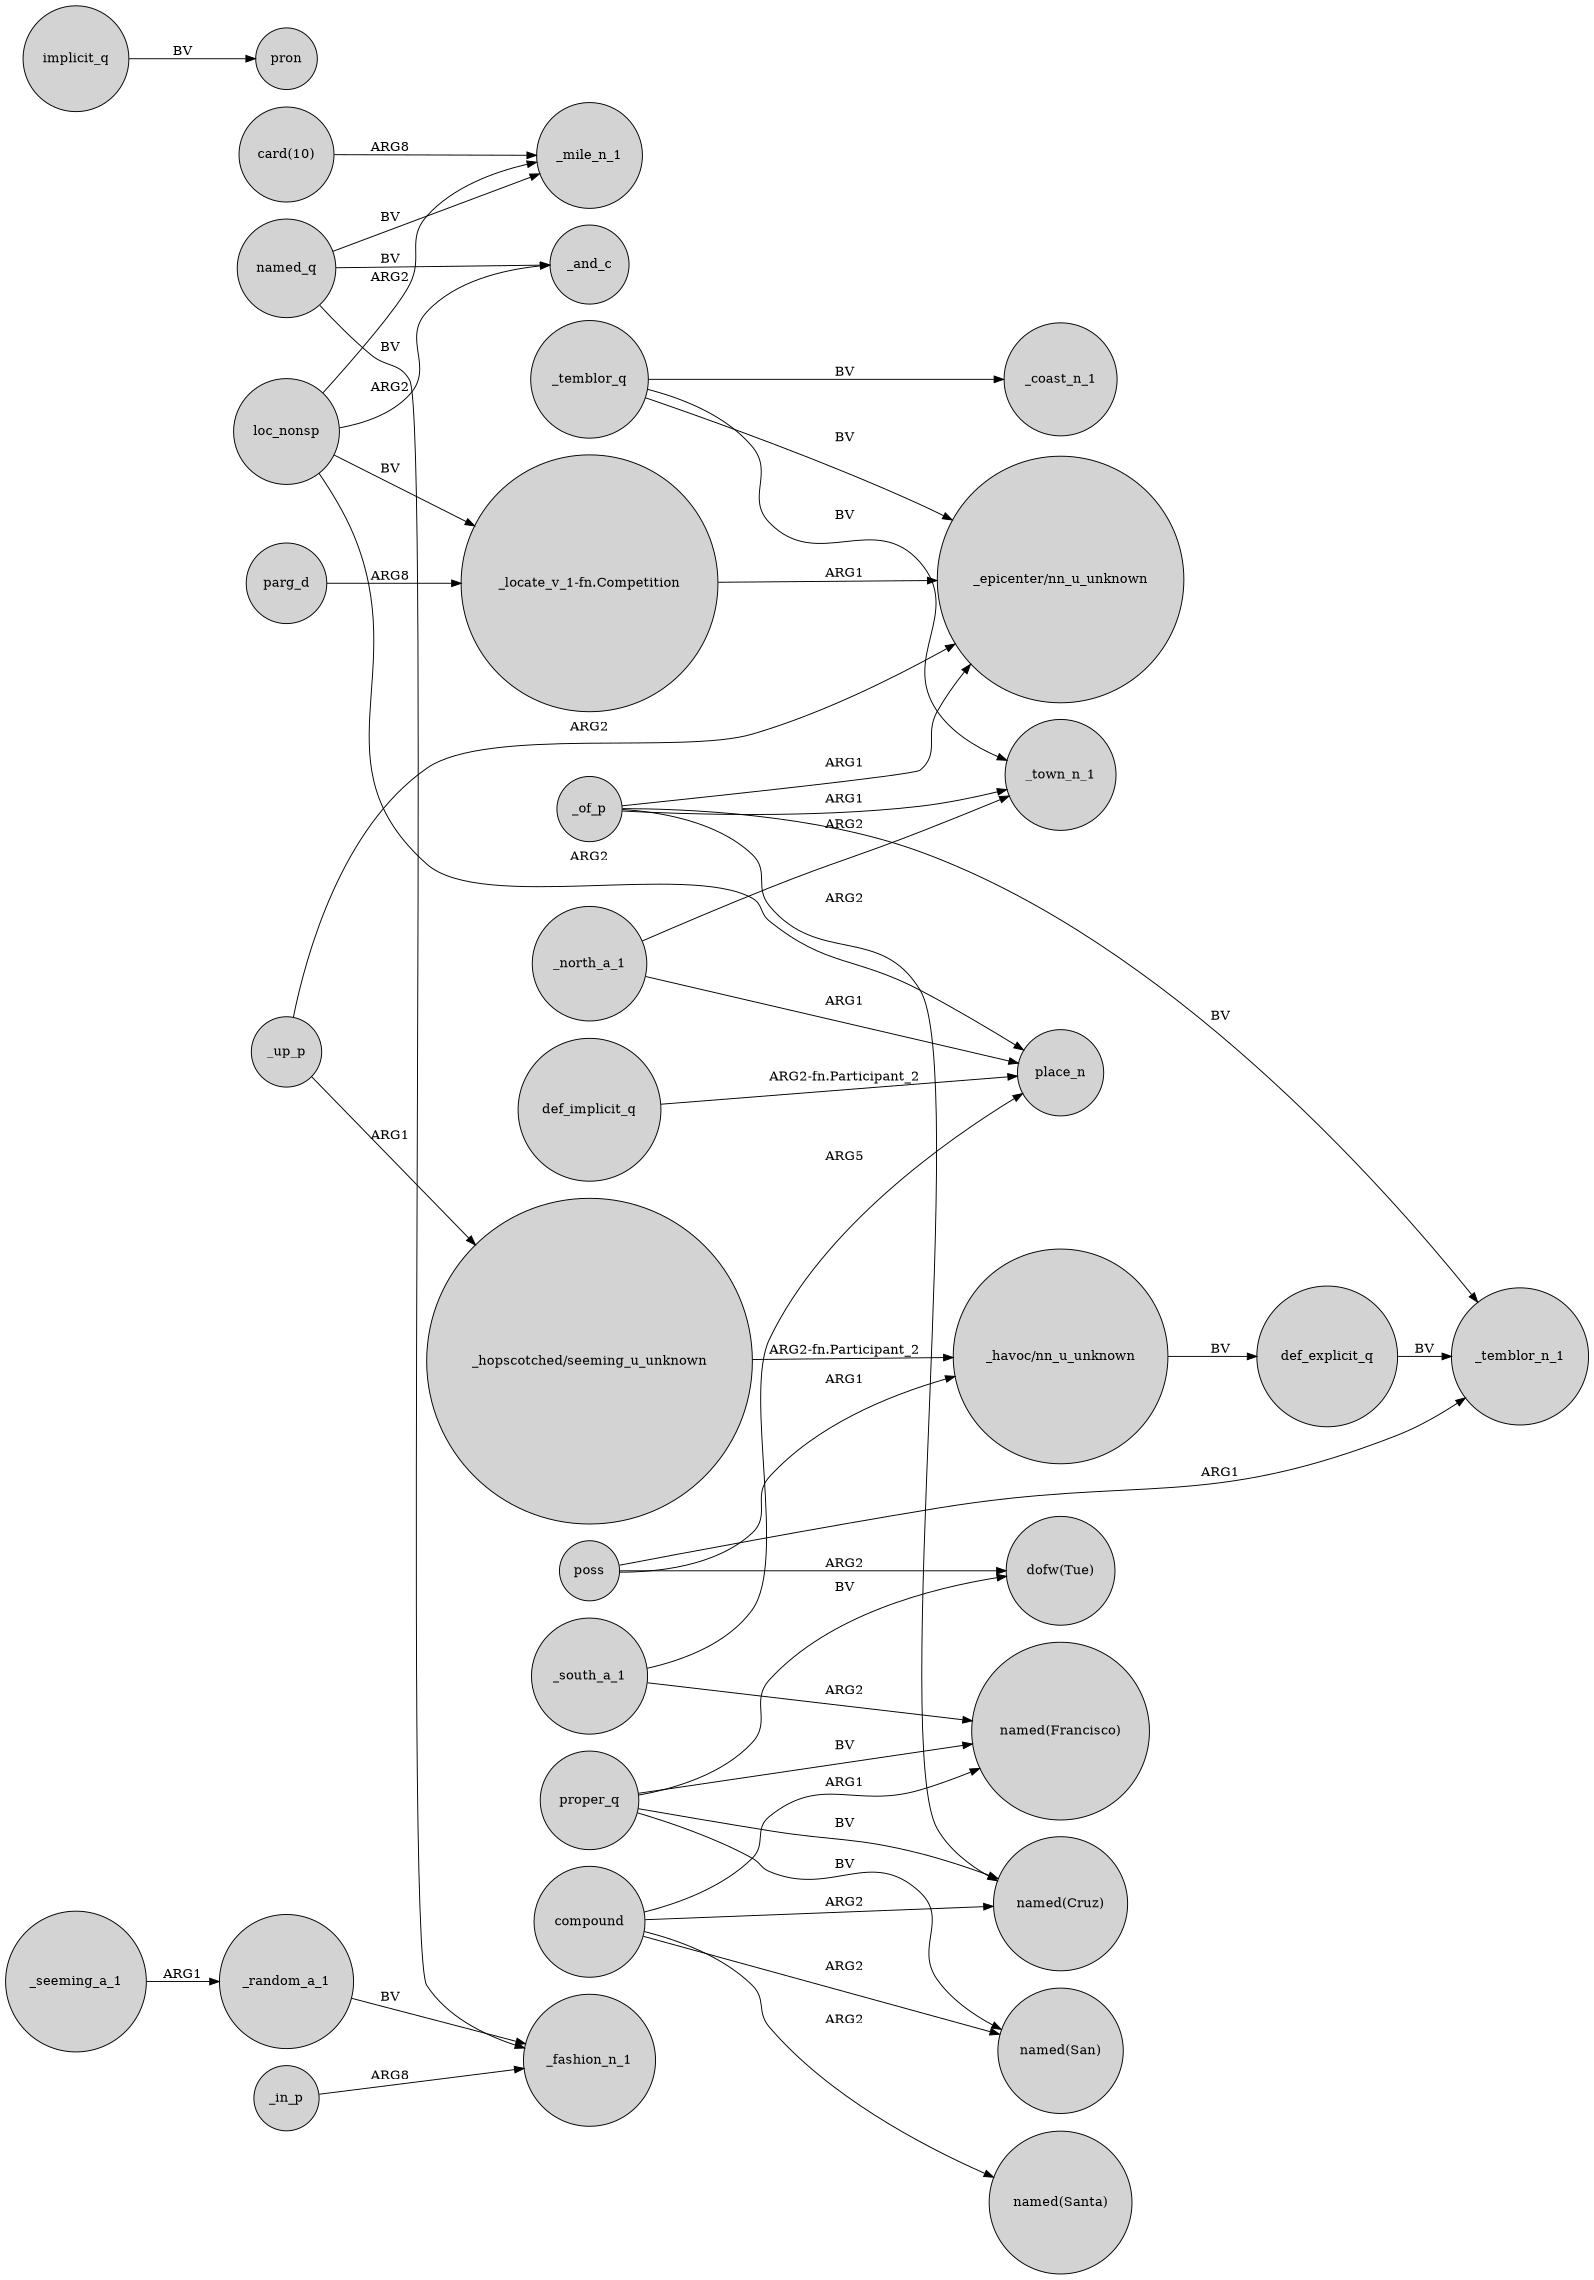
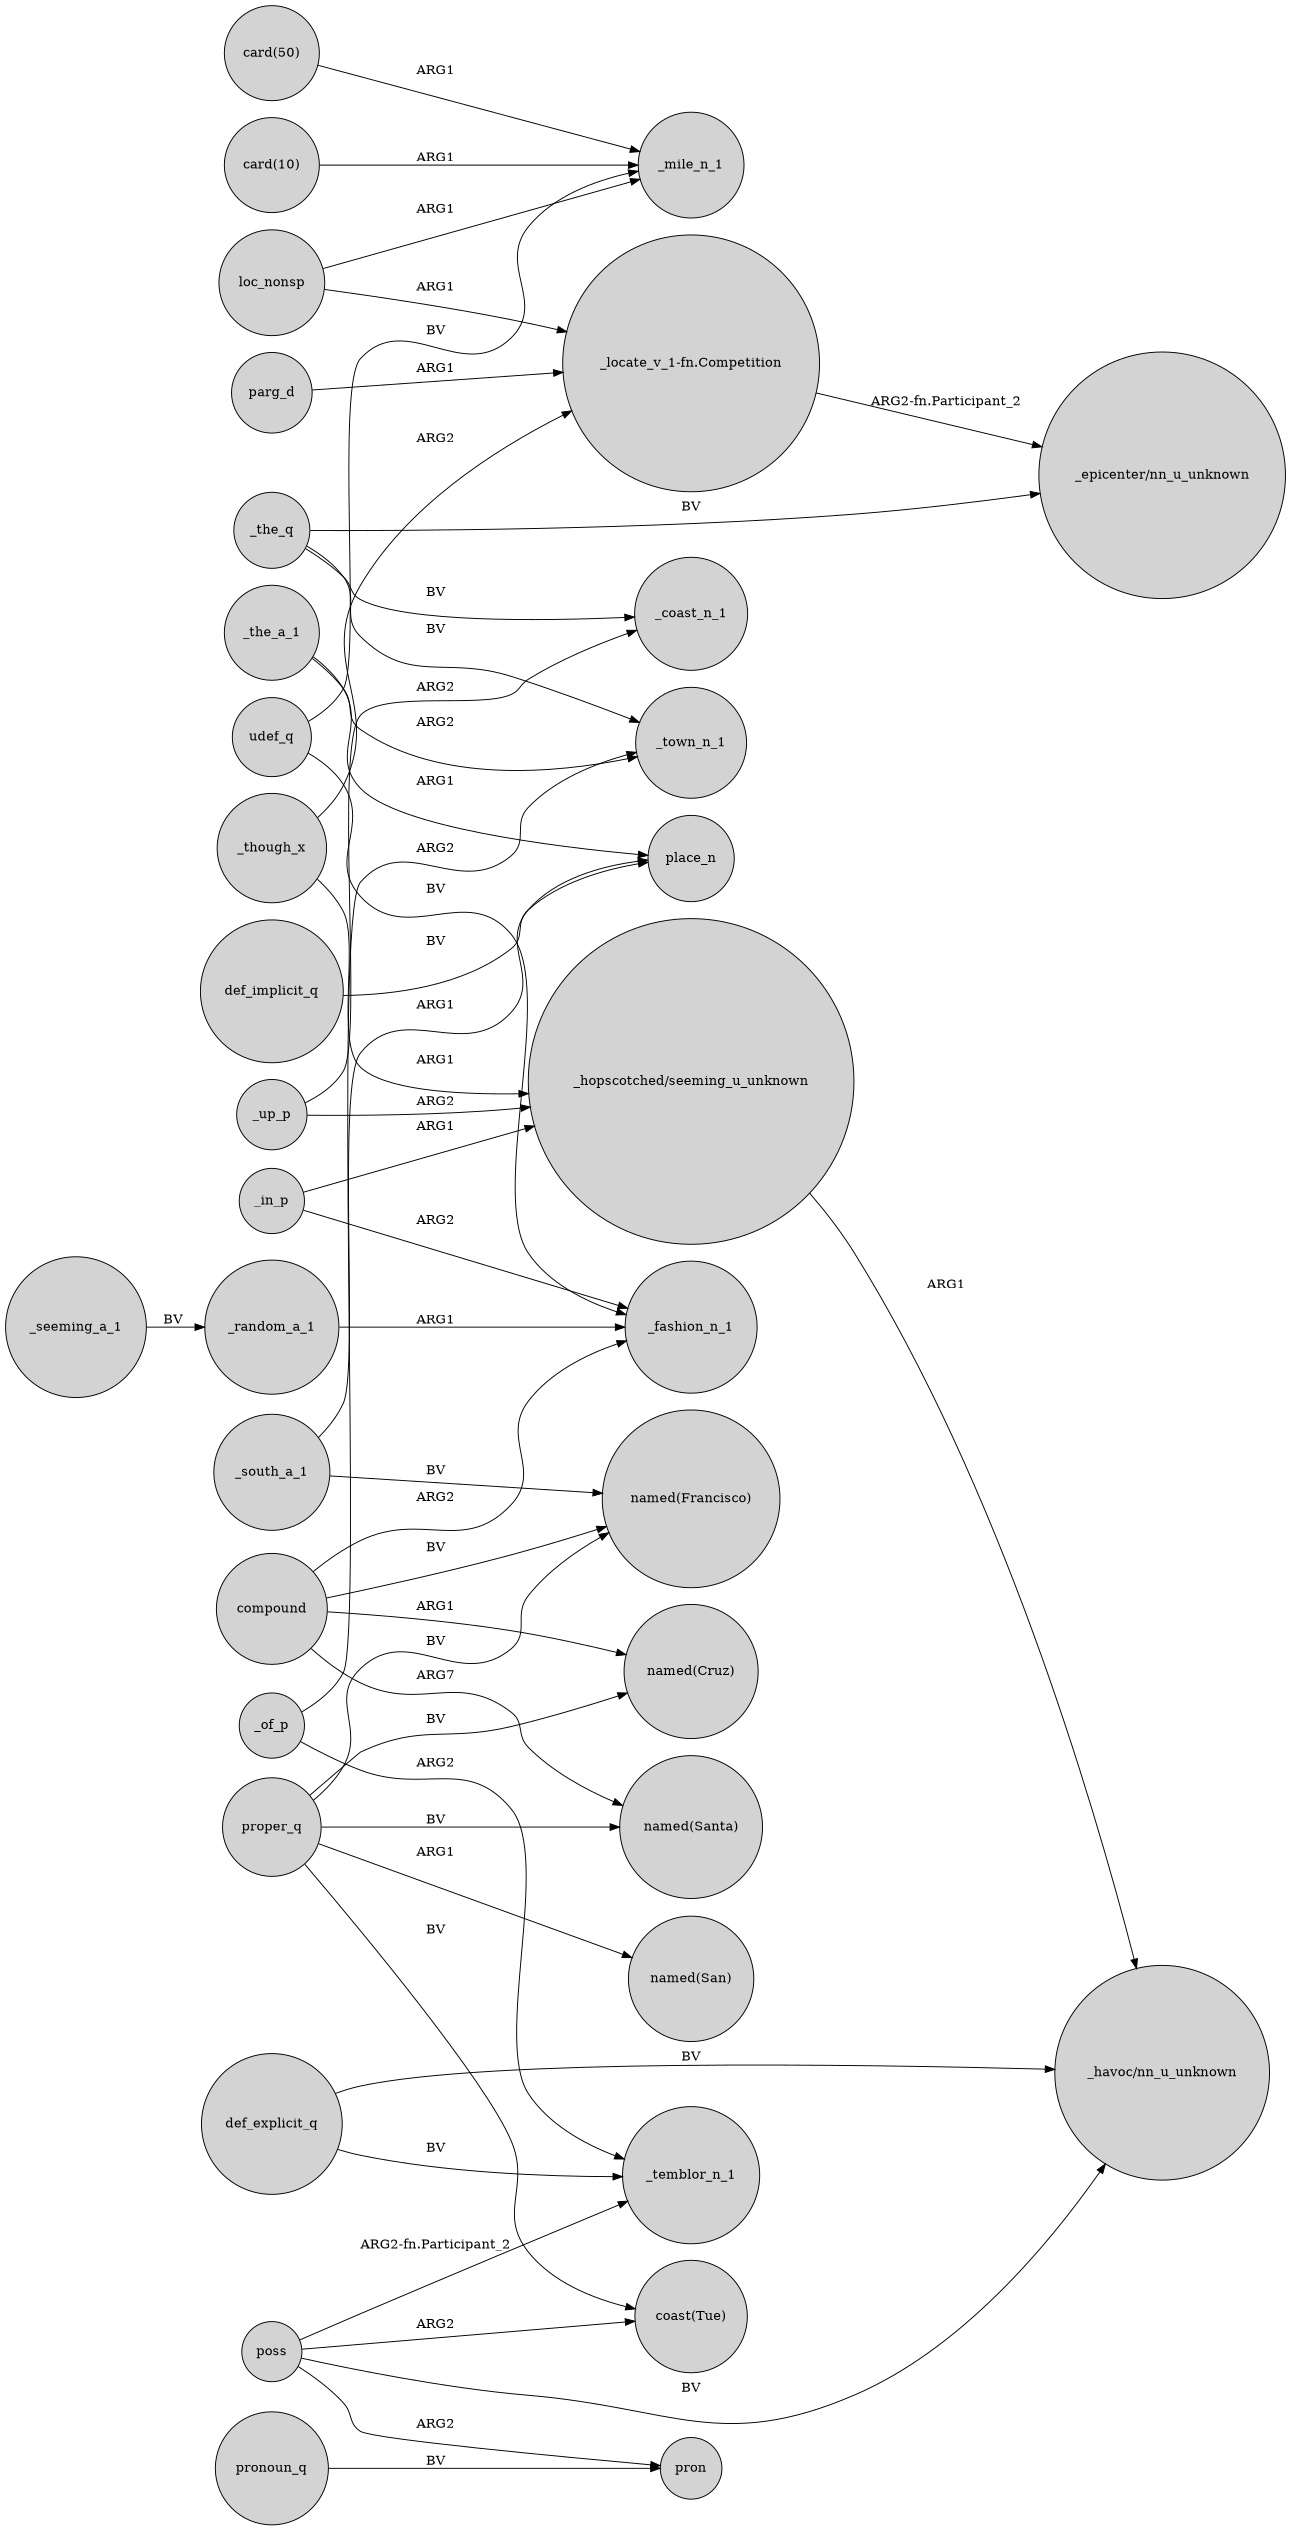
  digraph {
    rankdir=LR
    node [shape=circle style=filled]
-   udef_q [label=named_q]
+   udef_q
    _mile_n_1
-   _and_c
    _fashion_n_1
-   _north_a_1
+   _north_a_1 [label=_the_a_1]
    _town_n_1
    place_n
    "_locate_v_1-fn.Competition"
    "_epicenter/nn_u_unknown"
+   "card(50)"
    compound
    "named(Cruz)"
    "named(Francisco)"
    "named(Santa)"
    "named(San)"
    def_implicit_q
+   _though_x
    n18 [label="_hopscotched/seeming_u_unknown"]
    "_havoc/nn_u_unknown"
-   _the_q [label=_temblor_q]
+   _the_q
    _coast_n_1
    loc_nonsp
    _south_a_1
    poss
    pron
-   "dofw(Tue)"
+   "dofw(Tue)" [label="coast(Tue)"]
    _temblor_n_1
-   pronoun_q [label=implicit_q]
+   pronoun_q
    _up_p
    _of_p
    _seeming_a_1
    _random_a_1
    proper_q
    _in_p
    def_explicit_q
    parg_d
    "card(10)"
    udef_q -> _mile_n_1 [label=BV]
-   udef_q -> _and_c [label=BV]
    udef_q -> _fashion_n_1 [label=BV]
    _north_a_1 -> _town_n_1 [label=ARG2]
    _north_a_1 -> place_n [label=ARG1]
-   "_locate_v_1-fn.Competition" -> "_epicenter/nn_u_unknown" [label=ARG1]
-   compound -> "named(Cruz)" [label=ARG2]
-   compound -> "named(Francisco)" [label=ARG1]
-   compound -> "named(Santa)" [label=ARG2]
-   compound -> "named(San)" [label=ARG2]
-   def_implicit_q -> place_n [label="ARG2-fn.Participant_2"]
-   n18 -> "_havoc/nn_u_unknown" [label="ARG2-fn.Participant_2"]
+   "_locate_v_1-fn.Competition" -> "_epicenter/nn_u_unknown" [label="ARG2-fn.Participant_2"]
+   "card(50)" -> _mile_n_1 [label=ARG1]
+   compound -> "named(Cruz)" [label=ARG1]
+   compound -> "named(Francisco)" [label=BV]
+   compound -> "named(Santa)" [label=ARG7]
+   compound -> _fashion_n_1 [label=ARG2]
+   def_implicit_q -> place_n [label=BV]
+   _though_x -> "_locate_v_1-fn.Competition" [label=ARG2]
+   _though_x -> n18 [label=ARG1]
+   n18 -> "_havoc/nn_u_unknown" [label=ARG1]
    _the_q -> _town_n_1 [label=BV]
    _the_q -> "_epicenter/nn_u_unknown" [label=BV]
    _the_q -> _coast_n_1 [label=BV]
-   loc_nonsp -> _mile_n_1 [label=ARG2]
-   loc_nonsp -> _and_c [label=ARG2]
-   loc_nonsp -> place_n [label=ARG2]
-   loc_nonsp -> "_locate_v_1-fn.Competition" [label=BV]
-   _south_a_1 -> place_n [label=ARG5]
-   _south_a_1 -> "named(Francisco)" [label=ARG2]
-   poss -> "_havoc/nn_u_unknown" [label=ARG1]
+   loc_nonsp -> _mile_n_1 [label=ARG1]
+   loc_nonsp -> "_locate_v_1-fn.Competition" [label=ARG1]
+   _south_a_1 -> place_n [label=ARG1]
+   _south_a_1 -> "named(Francisco)" [label=BV]
+   poss -> "_havoc/nn_u_unknown" [label=BV]
+   poss -> pron [label=ARG2]
    poss -> "dofw(Tue)" [label=ARG2]
-   poss -> _temblor_n_1 [label=ARG1]
+   poss -> _temblor_n_1 [label="ARG2-fn.Participant_2"]
    pronoun_q -> pron [label=BV]
-   _up_p -> n18 [label=ARG1]
-   _up_p -> "_epicenter/nn_u_unknown" [label=ARG2]
-   _of_p -> _town_n_1 [label=ARG1]
-   _of_p -> "_epicenter/nn_u_unknown" [label=ARG1]
-   _of_p -> "named(Cruz)" [label=ARG2]
-   _of_p -> _temblor_n_1 [label=BV]
-   _seeming_a_1 -> _random_a_1 [label=ARG1]
-   _random_a_1 -> _fashion_n_1 [label=BV]
+   _up_p -> n18 [label=ARG2]
+   _up_p -> _coast_n_1 [label=ARG2]
+   _of_p -> _town_n_1 [label=ARG2]
+   _of_p -> _temblor_n_1 [label=ARG2]
+   _seeming_a_1 -> _random_a_1 [label=BV]
+   _random_a_1 -> _fashion_n_1 [label=ARG1]
    proper_q -> "named(Cruz)" [label=BV]
    proper_q -> "named(Francisco)" [label=BV]
-   proper_q -> "named(San)" [label=BV]
+   proper_q -> "named(Santa)" [label=BV]
+   proper_q -> "named(San)" [label=ARG1]
    proper_q -> "dofw(Tue)" [label=BV]
-   _in_p -> _fashion_n_1 [label=ARG8]
-   "_havoc/nn_u_unknown" -> def_explicit_q [label=BV]
+   _in_p -> _fashion_n_1 [label=ARG2]
+   _in_p -> n18 [label=ARG1]
+   def_explicit_q -> "_havoc/nn_u_unknown" [label=BV]
    def_explicit_q -> _temblor_n_1 [label=BV]
-   parg_d -> "_locate_v_1-fn.Competition" [label=ARG8]
-   "card(10)" -> _mile_n_1 [label=ARG8]
+   parg_d -> "_locate_v_1-fn.Competition" [label=ARG1]
+   "card(10)" -> _mile_n_1 [label=ARG1]
  }
